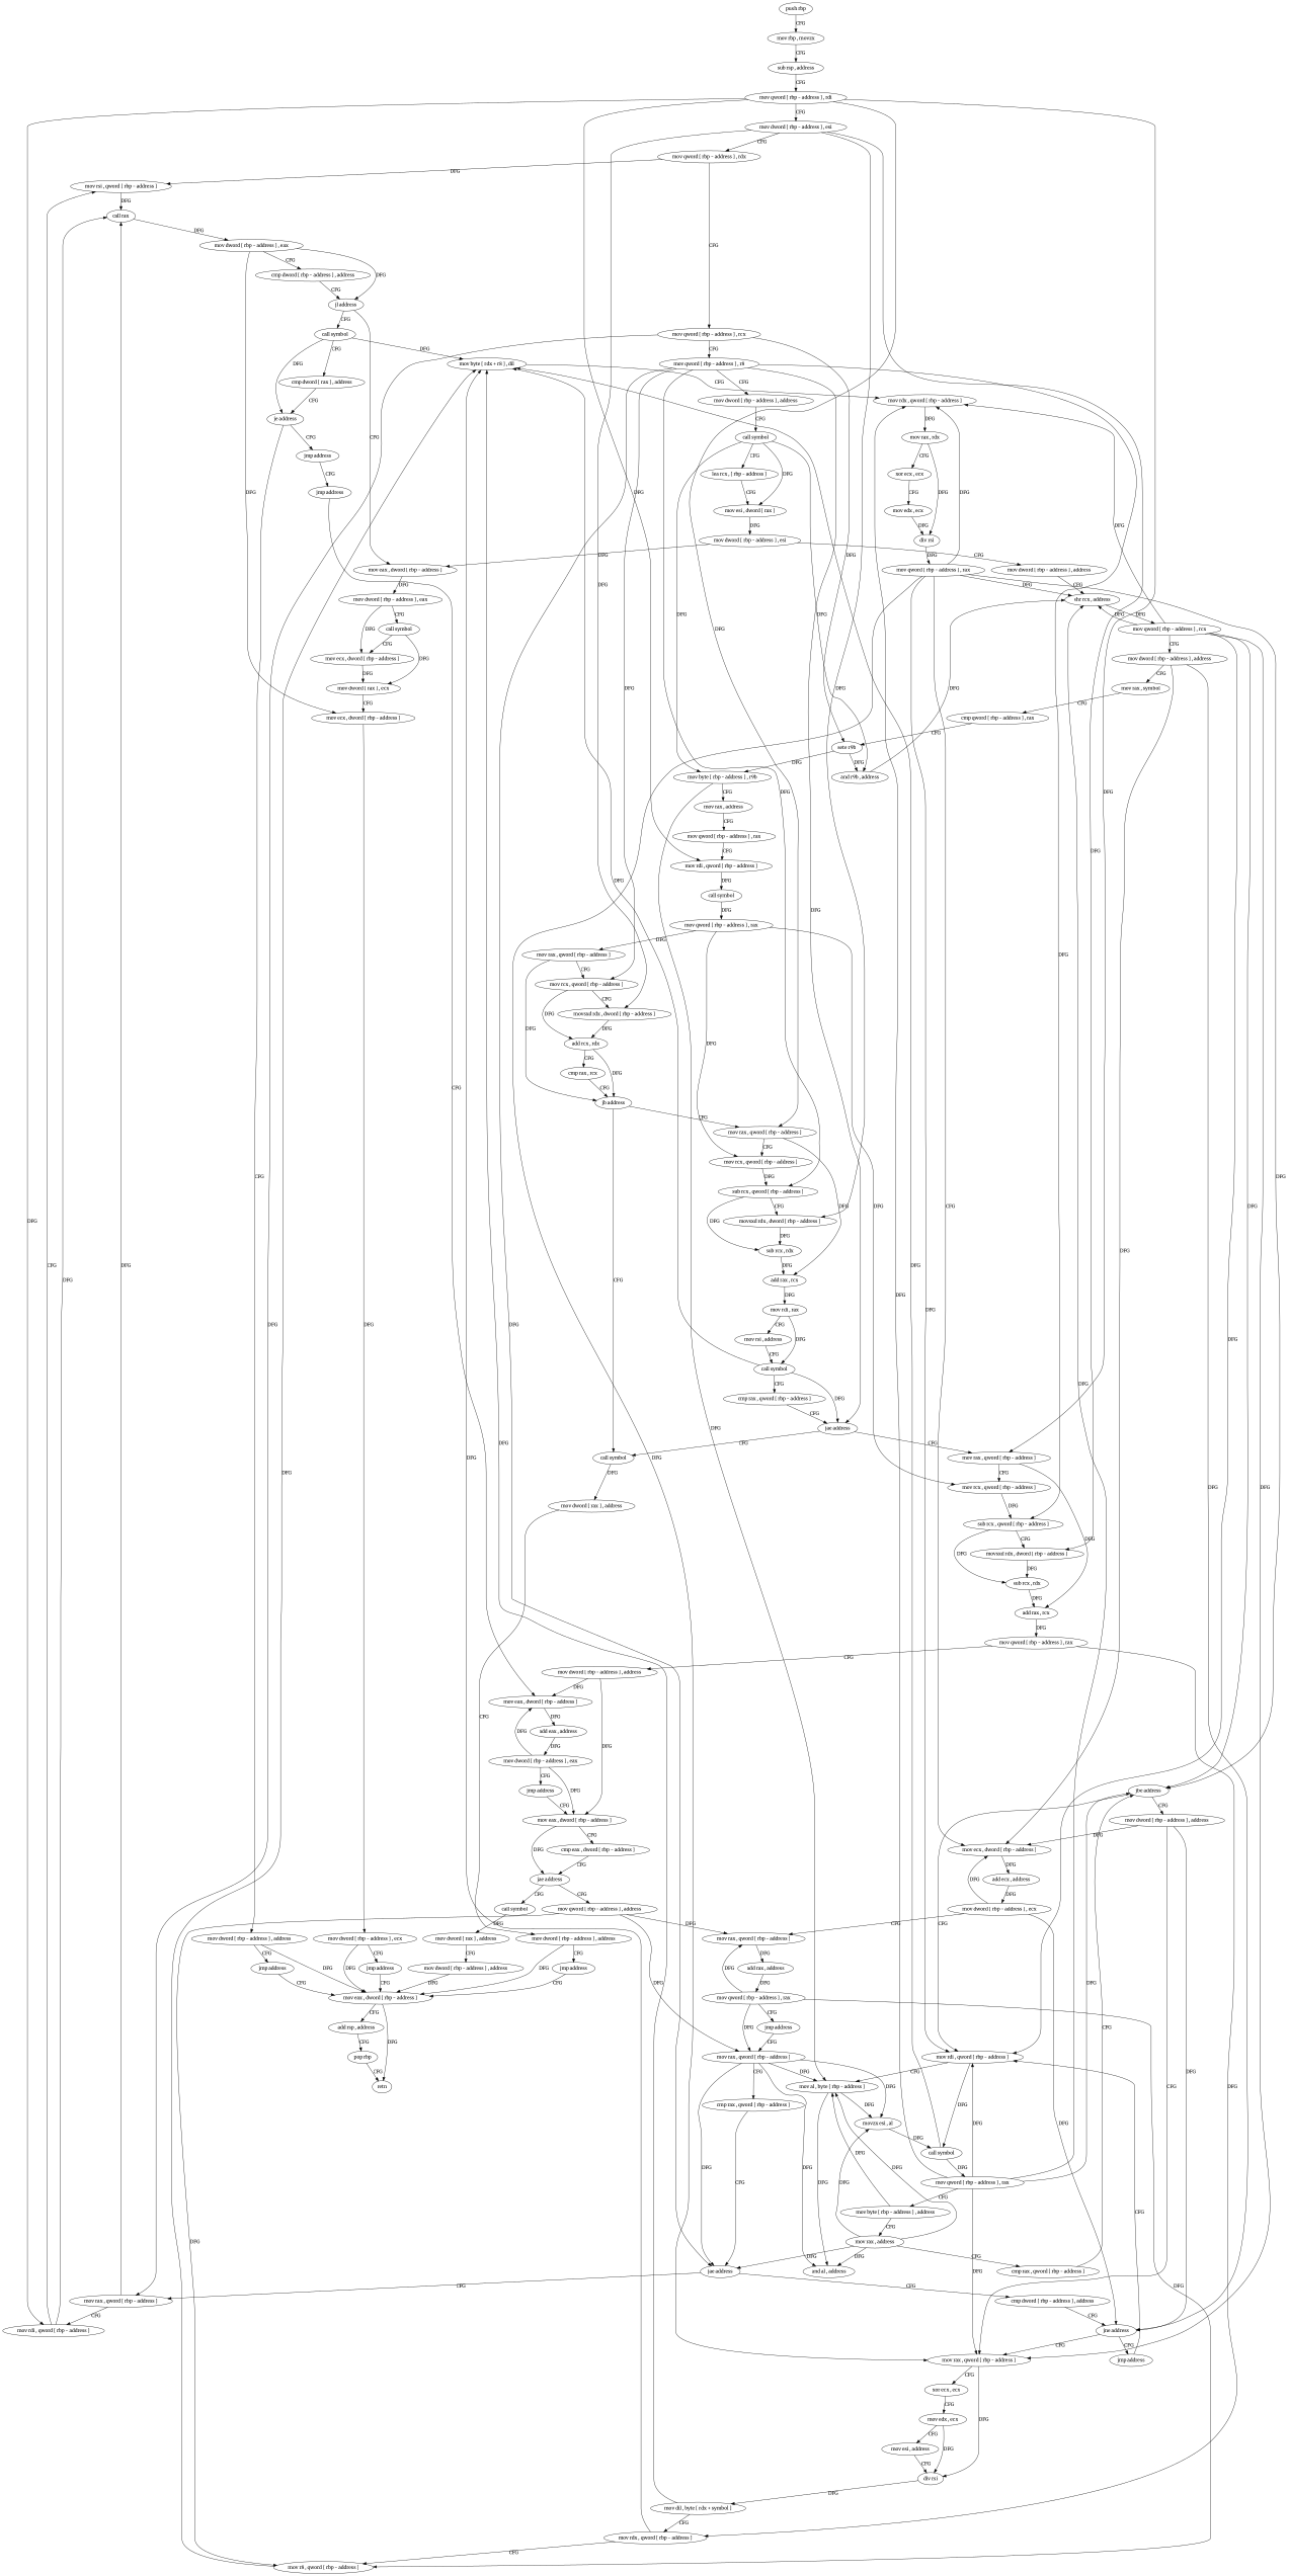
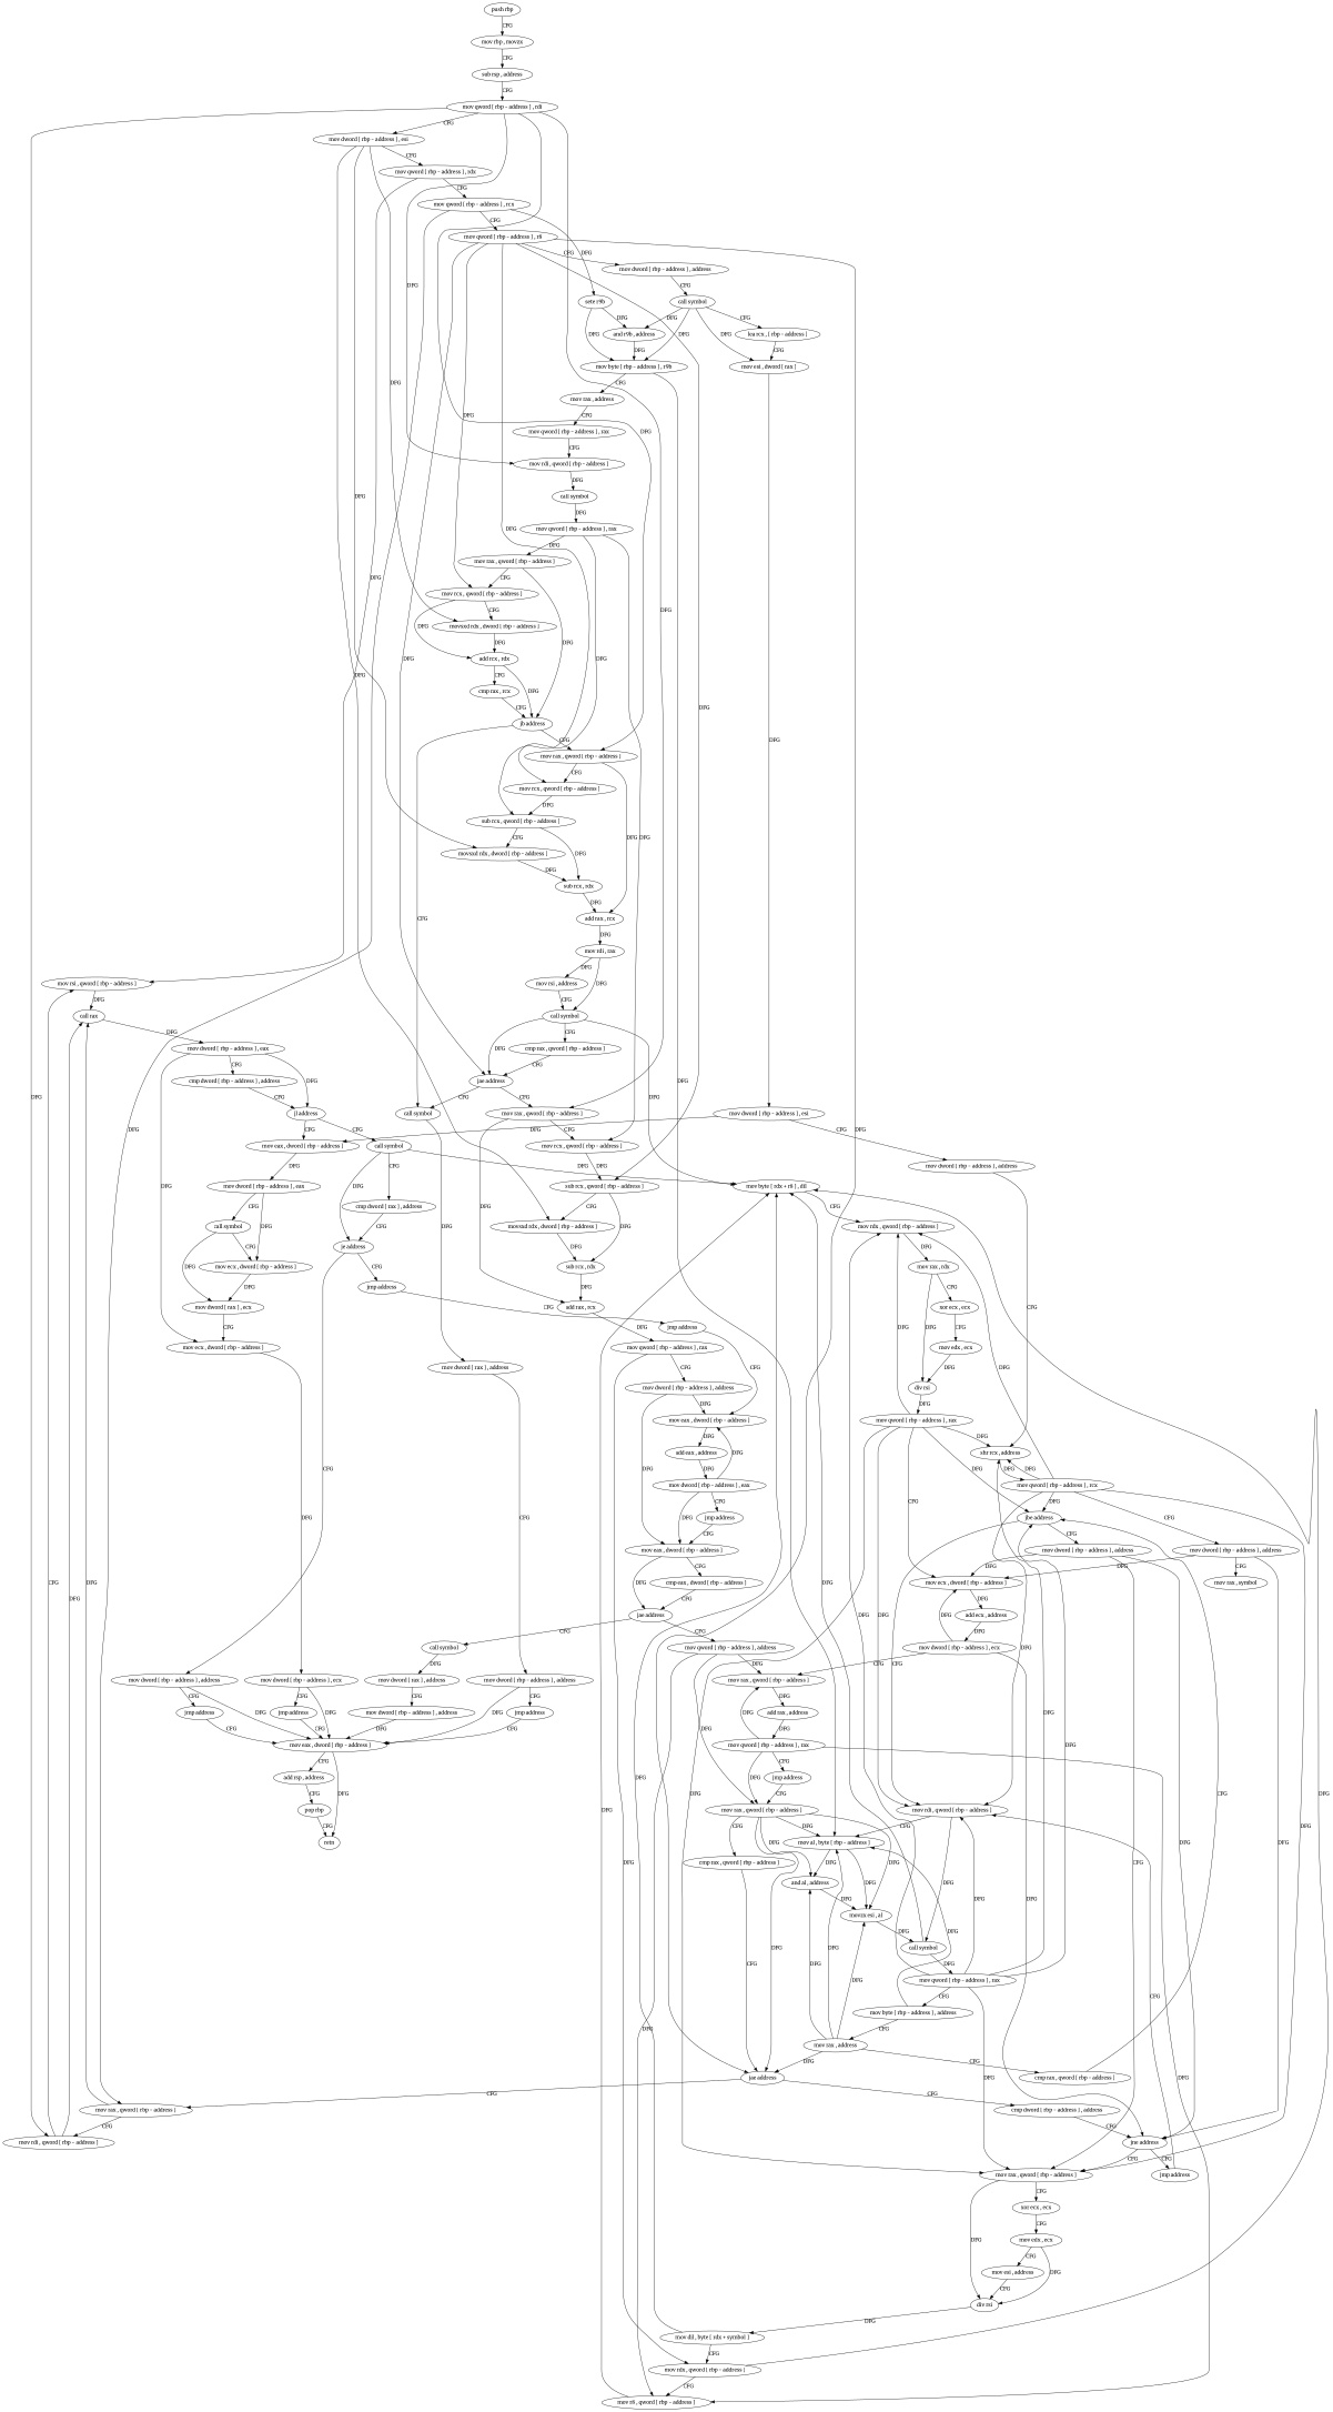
  digraph {
    fontname=Merriweather
    node [fontname=Merriweather]
    edge [fontname=Merriweather]
    n1 [label="push rbp"]
    n2 [label="mov rbp , movzx"]
    n3 [label="sub rsp , address"]
    n4 [label="mov qword [ rbp - address ] , rdi"]
    n5 [label="mov dword [ rbp - address ] , esi"]
    n6 [label="mov rdi , qword [ rbp - address ]"]
    n7 [label="mov rax , qword [ rbp - address ]"]
    n8 [label="mov rax , qword [ rbp - address ]"]
    n9 [label="mov rdi , qword [ rbp - address ]"]
    n10 [label="mov qword [ rbp - address ] , rdx"]
    n11 [label="movsxd rdx , dword [ rbp - address ]"]
    n12 [label="movsxd rdx , dword [ rbp - address ]"]
    n13 [label="movsxd rdx , dword [ rbp - address ]"]
    n14 [label="call symbol"]
    n15 [label="mov rcx , qword [ rbp - address ]"]
    n16 [label="add rax , rcx"]
    n17 [label="mov rcx , qword [ rbp - address ]"]
    n18 [label="add rax , rcx"]
    n19 [label="mov rsi , qword [ rbp - address ]"]
    n20 [label="call rax"]
    n21 [label="mov qword [ rbp - address ] , rcx"]
    n22 [label="add rcx , rdx"]
    n23 [label="sub rcx , rdx"]
    n24 [label="sub rcx , rdx"]
    n25 [label="mov qword [ rbp - address ] , r8"]
    n26 [label="sete r9b"]
    n27 [label="mov rax , qword [ rbp - address ]"]
    n28 [label="mov dword [ rbp - address ] , address"]
    n29 [label="mov rcx , qword [ rbp - address ]"]
    n30 [label="sub rcx , qword [ rbp - address ]"]
    n31 [label="jae address"]
    n32 [label="sub rcx , qword [ rbp - address ]"]
    n33 [label="jae address"]
    n34 [label="and r9b , address"]
    n35 [label="mov byte [ rbp - address ] , r9b"]
    n36 [label="call symbol"]
    n37 [label="call symbol"]
    n38 [label="cmp dword [ rbp - address ] , address"]
    n39 [label="lea rcx , [ rbp - address ]"]
    n40 [label="mov esi , dword [ rax ]"]
    n41 [label="mov dword [ rbp - address ] , esi"]
    n42 [label="mov rax , address"]
    n43 [label="mov al , byte [ rbp - address ]"]
    n44 [label="mov dword [ rbp - address ] , address"]
    n45 [label="mov eax , dword [ rbp - address ]"]
    n46 [label="shr rcx , address"]
    n47 [label="mov dword [ rbp - address ] , eax"]
    n48 [label="mov qword [ rbp - address ] , rcx"]
    n49 [label="mov dword [ rbp - address ] , address"]
    n50 [label="mov rax , qword [ rbp - address ]"]
    n51 [label="mov rdx , qword [ rbp - address ]"]
    n52 [label="mov rdi , qword [ rbp - address ]"]
    n53 [label="jbe address"]
    n54 [label="mov rax , symbol"]
    n55 [label="jne address"]
    n56 [label="mov ecx , dword [ rbp - address ]"]
    n57 [label="xor ecx , ecx"]
    n58 [label="div rsi"]
    n59 [label="mov rax , rdx"]
    n60 [label="call symbol"]
    n61 [label="mov dword [ rbp - address ] , address"]
-   n62 [label="cmp qword [ rbp - address ] , rax"]
    n63 [label="jmp address"]
    n64 [label="add ecx , address"]
    n65 [label="mov qword [ rbp - address ] , rax"]
    n66 [label="and al , address"]
    n67 [label="movzx esi , al"]
    n68 [label="mov qword [ rbp - address ] , rax"]
    n69 [label="mov rax , qword [ rbp - address ]"]
    n70 [label="jb address"]
    n71 [label="cmp rax , rcx"]
    n72 [label="mov dword [ rax ] , address"]
    n73 [label="mov dword [ rbp - address ] , address"]
    n74 [label="mov rdi , rax"]
    n75 [label="jmp address"]
    n76 [label="mov eax , dword [ rbp - address ]"]
    n77 [label="add rsp , address"]
    n78 [label=retn]
    n79 [label="pop rbp"]
    n80 [label="mov rsi , address"]
    n81 [label="call symbol"]
    n82 [label="cmp rax , qword [ rbp - address ]"]
    n83 [label="mov byte [ rdx + r8 ] , dil"]
    n84 [label="mov qword [ rbp - address ] , rax"]
    n85 [label="mov dword [ rbp - address ] , address"]
    n86 [label="mov rdx , qword [ rbp - address ]"]
    n87 [label="mov eax , dword [ rbp - address ]"]
    n88 [label="mov eax , dword [ rbp - address ]"]
    n89 [label="mov r8 , qword [ rbp - address ]"]
    n90 [label="cmp eax , dword [ rbp - address ]"]
    n91 [label="jae address"]
    n92 [label="add eax , address"]
    n93 [label="call symbol"]
    n94 [label="mov qword [ rbp - address ] , address"]
    n95 [label="mov dword [ rax ] , address"]
    n96 [label="mov dword [ rbp - address ] , address"]
    n97 [label="mov rax , qword [ rbp - address ]"]
    n98 [label="mov rax , qword [ rbp - address ]"]
    n99 [label="cmp rax , qword [ rbp - address ]"]
    n100 [label="add rax , address"]
    n101 [label="mov dword [ rbp - address ] , eax"]
    n102 [label="cmp dword [ rbp - address ] , address"]
    n103 [label="jl address"]
    n104 [label="mov ecx , dword [ rbp - address ]"]
    n105 [label="call symbol"]
    n106 [label="mov dword [ rbp - address ] , ecx"]
    n107 [label="cmp dword [ rax ] , address"]
    n108 [label="je address"]
    n109 [label="jmp address"]
    n110 [label="mov dword [ rbp - address ] , address"]
    n111 [label="call symbol"]
    n112 [label="mov ecx , dword [ rbp - address ]"]
    n113 [label="mov edx , ecx"]
    n114 [label="mov dil , byte [ rdx + symbol ]"]
    n115 [label="jmp address"]
    n116 [label="jmp address"]
    n117 [label="mov dword [ rax ] , ecx"]
    n118 [label="jmp address"]
    n119 [label="mov esi , address"]
    n120 [label="xor ecx , ecx"]
    n121 [label="div rsi"]
    n122 [label="mov edx , ecx"]
    n123 [label="mov qword [ rbp - address ] , rax"]
    n124 [label="mov dword [ rbp - address ] , ecx"]
    n125 [label="mov qword [ rbp - address ] , rax"]
    n126 [label="jmp address"]
    n127 [label="mov qword [ rbp - address ] , rax"]
    n128 [label="mov byte [ rbp - address ] , address"]
    n129 [label="mov rax , address"]
    n130 [label="cmp rax , qword [ rbp - address ]"]
    n131 [label="mov dword [ rbp - address ] , eax"]
    n132 [label="jmp address"]
    n1 -> n2 [label=CFG]
    n2 -> n3 [label=CFG]
    n3 -> n4 [label=CFG]
    n4 -> n5 [label=CFG]
    n4 -> n6 [label=DFG]
    n4 -> n7 [label=DFG]
    n4 -> n8 [label=DFG]
    n4 -> n9 [label=DFG]
    n5 -> n10 [label=CFG]
    n5 -> n11 [label=DFG]
    n5 -> n12 [label=DFG]
    n5 -> n13 [label=DFG]
    n6 -> n14 [label=DFG]
    n7 -> n15 [label=CFG]
    n7 -> n16 [label=DFG]
    n8 -> n17 [label=CFG]
    n8 -> n18 [label=DFG]
    n9 -> n19 [label=CFG]
    n9 -> n20 [label=DFG]
    n10 -> n19 [label=DFG]
    n10 -> n21 [label=CFG]
    n11 -> n22 [label=DFG]
    n12 -> n23 [label=DFG]
    n13 -> n24 [label=DFG]
    n14 -> n68 [label=DFG]
    n15 -> n30 [label=DFG]
    n16 -> n74 [label=DFG]
    n17 -> n32 [label=DFG]
    n18 -> n84 [label=DFG]
    n19 -> n20 [label=DFG]
    n20 -> n101 [label=DFG]
    n21 -> n25 [label=CFG]
    n21 -> n26 [label=DFG]
    n21 -> n27 [label=DFG]
    n22 -> n70 [label=DFG]
    n22 -> n71 [label=CFG]
    n23 -> n16 [label=DFG]
    n24 -> n18 [label=DFG]
    n25 -> n28 [label=CFG]
    n25 -> n29 [label=DFG]
    n25 -> n30 [label=DFG]
    n25 -> n31 [label=DFG]
    n25 -> n32 [label=DFG]
    n25 -> n33 [label=DFG]
    n26 -> n34 [label=DFG]
    n26 -> n35 [label=DFG]
    n27 -> n9 [label=CFG]
    n27 -> n20 [label=DFG]
    n28 -> n36 [label=CFG]
    n29 -> n11 [label=CFG]
    n29 -> n22 [label=DFG]
    n30 -> n12 [label=CFG]
    n30 -> n23 [label=DFG]
    n31 -> n8 [label=CFG]
    n31 -> n37 [label=CFG]
    n32 -> n13 [label=CFG]
    n32 -> n24 [label=DFG]
    n33 -> n27 [label=CFG]
    n33 -> n38 [label=CFG]
-   n34 -> n46 [label=DFG]
+   n34 -> n35 [label=DFG]
    n35 -> n42 [label=CFG]
    n35 -> n43 [label=DFG]
    n36 -> n34 [label=DFG]
    n36 -> n35 [label=DFG]
    n36 -> n39 [label=CFG]
    n36 -> n40 [label=DFG]
    n37 -> n72 [label=DFG]
    n38 -> n55 [label=CFG]
    n39 -> n40 [label=CFG]
    n40 -> n41 [label=DFG]
    n41 -> n44 [label=CFG]
    n41 -> n45 [label=DFG]
    n42 -> n65 [label=CFG]
    n43 -> n66 [label=DFG]
    n43 -> n67 [label=DFG]
    n44 -> n46 [label=CFG]
    n45 -> n47 [label=DFG]
    n46 -> n48 [label=DFG]
    n47 -> n111 [label=CFG]
    n47 -> n112 [label=DFG]
    n48 -> n46 [label=DFG]
    n48 -> n49 [label=CFG]
    n48 -> n50 [label=DFG]
    n48 -> n51 [label=DFG]
    n48 -> n52 [label=DFG]
    n48 -> n53 [label=DFG]
    n49 -> n54 [label=CFG]
    n49 -> n55 [label=DFG]
    n49 -> n56 [label=DFG]
    n50 -> n57 [label=CFG]
    n50 -> n58 [label=DFG]
    n51 -> n59 [label=DFG]
    n52 -> n43 [label=CFG]
    n52 -> n60 [label=DFG]
    n53 -> n52 [label=CFG]
    n53 -> n61 [label=CFG]
-   n54 -> n62 [label=CFG]
    n55 -> n50 [label=CFG]
    n55 -> n63 [label=CFG]
    n56 -> n64 [label=DFG]
    n57 -> n113 [label=CFG]
    n58 -> n114 [label=DFG]
    n59 -> n120 [label=CFG]
    n59 -> n121 [label=DFG]
    n60 -> n83 [label=DFG]
    n60 -> n127 [label=DFG]
    n61 -> n50 [label=CFG]
    n61 -> n55 [label=DFG]
    n61 -> n56 [label=DFG]
-   n62 -> n26 [label=CFG]
    n63 -> n52 [label=CFG]
    n64 -> n124 [label=DFG]
    n65 -> n6 [label=CFG]
+   n66 -> n67 [label=DFG]
    n67 -> n60 [label=DFG]
    n68 -> n15 [label=DFG]
    n68 -> n17 [label=DFG]
    n68 -> n69 [label=DFG]
    n69 -> n29 [label=CFG]
    n69 -> n70 [label=DFG]
    n70 -> n7 [label=CFG]
    n70 -> n37 [label=CFG]
    n71 -> n70 [label=CFG]
    n72 -> n73 [label=CFG]
    n73 -> n75 [label=CFG]
    n73 -> n76 [label=DFG]
-   n74 -> n80 [label=CFG]
+   n74 -> n80 [label=DFG]
    n74 -> n81 [label=DFG]
    n75 -> n76 [label=CFG]
    n76 -> n77 [label=CFG]
    n76 -> n78 [label=DFG]
    n77 -> n79 [label=CFG]
    n79 -> n78 [label=CFG]
    n80 -> n81 [label=CFG]
    n81 -> n31 [label=DFG]
    n81 -> n82 [label=CFG]
    n81 -> n83 [label=DFG]
    n82 -> n31 [label=CFG]
    n83 -> n51 [label=CFG]
    n84 -> n85 [label=CFG]
    n84 -> n86 [label=DFG]
    n85 -> n87 [label=DFG]
    n85 -> n88 [label=DFG]
    n86 -> n83 [label=DFG]
    n86 -> n89 [label=CFG]
    n87 -> n90 [label=CFG]
    n87 -> n91 [label=DFG]
    n88 -> n92 [label=DFG]
    n89 -> n83 [label=DFG]
    n90 -> n91 [label=CFG]
    n91 -> n93 [label=CFG]
    n91 -> n94 [label=CFG]
    n92 -> n131 [label=DFG]
    n93 -> n95 [label=DFG]
    n94 -> n89 [label=DFG]
    n94 -> n97 [label=DFG]
    n94 -> n98 [label=DFG]
    n95 -> n96 [label=CFG]
    n96 -> n76 [label=DFG]
    n97 -> n33 [label=DFG]
    n97 -> n43 [label=DFG]
    n97 -> n66 [label=DFG]
    n97 -> n67 [label=DFG]
    n97 -> n99 [label=CFG]
    n98 -> n100 [label=DFG]
    n99 -> n33 [label=CFG]
    n100 -> n125 [label=DFG]
    n101 -> n102 [label=CFG]
    n101 -> n103 [label=DFG]
    n101 -> n104 [label=DFG]
    n102 -> n103 [label=CFG]
    n103 -> n45 [label=CFG]
    n103 -> n105 [label=CFG]
    n104 -> n106 [label=DFG]
    n105 -> n83 [label=DFG]
    n105 -> n107 [label=CFG]
    n105 -> n108 [label=DFG]
    n106 -> n76 [label=DFG]
    n106 -> n118 [label=CFG]
    n107 -> n108 [label=CFG]
    n108 -> n109 [label=CFG]
    n108 -> n110 [label=CFG]
    n109 -> n115 [label=CFG]
    n110 -> n76 [label=DFG]
    n110 -> n116 [label=CFG]
    n111 -> n112 [label=CFG]
    n111 -> n117 [label=DFG]
    n112 -> n117 [label=DFG]
    n113 -> n58 [label=DFG]
    n113 -> n119 [label=CFG]
    n114 -> n83 [label=DFG]
    n114 -> n86 [label=CFG]
    n115 -> n88 [label=CFG]
    n116 -> n76 [label=CFG]
    n117 -> n104 [label=CFG]
    n118 -> n76 [label=CFG]
    n119 -> n58 [label=CFG]
    n120 -> n122 [label=CFG]
    n121 -> n123 [label=DFG]
    n122 -> n121 [label=DFG]
    n123 -> n46 [label=DFG]
    n123 -> n50 [label=DFG]
    n123 -> n51 [label=DFG]
    n123 -> n52 [label=DFG]
    n123 -> n53 [label=DFG]
    n123 -> n56 [label=CFG]
    n124 -> n55 [label=DFG]
    n124 -> n56 [label=DFG]
    n124 -> n98 [label=CFG]
    n125 -> n89 [label=DFG]
    n125 -> n97 [label=DFG]
    n125 -> n98 [label=DFG]
    n125 -> n126 [label=CFG]
    n126 -> n97 [label=CFG]
    n127 -> n46 [label=DFG]
    n127 -> n50 [label=DFG]
    n127 -> n51 [label=DFG]
    n127 -> n52 [label=DFG]
    n127 -> n53 [label=DFG]
    n127 -> n128 [label=CFG]
    n128 -> n43 [label=DFG]
    n128 -> n129 [label=CFG]
    n129 -> n33 [label=DFG]
    n129 -> n43 [label=DFG]
    n129 -> n66 [label=DFG]
    n129 -> n67 [label=DFG]
    n129 -> n130 [label=CFG]
    n130 -> n53 [label=CFG]
    n131 -> n87 [label=DFG]
    n131 -> n88 [label=DFG]
    n131 -> n132 [label=CFG]
    n132 -> n87 [label=CFG]
  }
